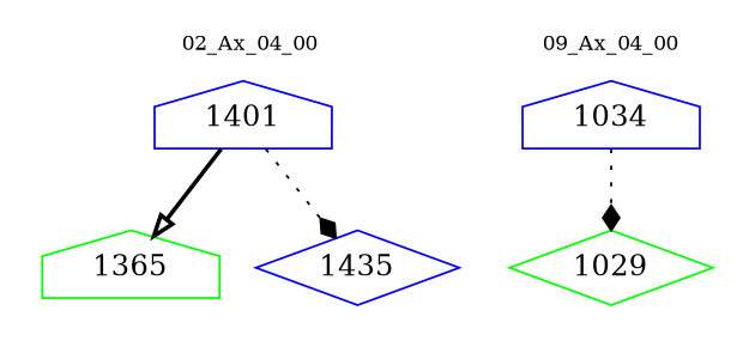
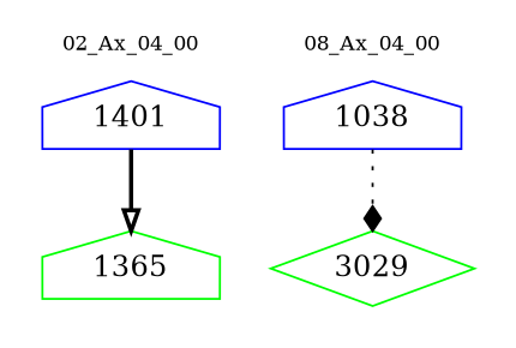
  digraph {
    node [color=blue shape=house]
    edge [arrowhead=diamond color=black style=dotted]
    n1 [label=1401]
    n2 [color=green label=1365]
-   n3 [label=1435 shape=diamond]
-   n4 [label=1034]
-   n5 [color=green label=1029 shape=diamond]
+   n4 [label=1038]
+   n5 [color=green label=3029 shape=diamond]
    subgraph cluster_1 {
      color=white
      fontsize=10
      label="02_Ax_04_00"
      n1
      n2
-     n3
    }
    subgraph cluster_2 {
      color=white
      fontsize=10
-     label="09_Ax_04_00"
+     label="08_Ax_04_00"
      n4
      n5
    }
    n1 -> n2 [arrowhead=onormal style=bold]
-   n1 -> n3
    n4 -> n5
  }
